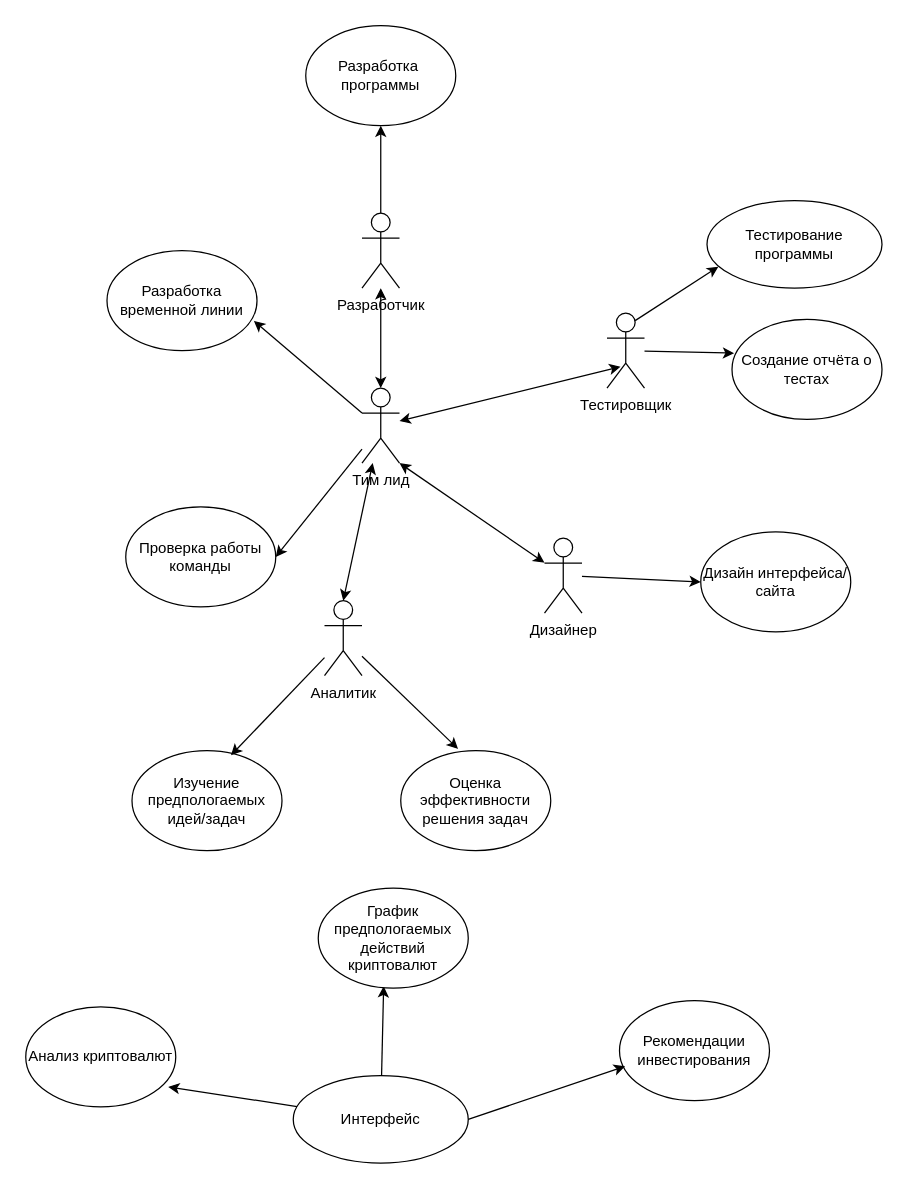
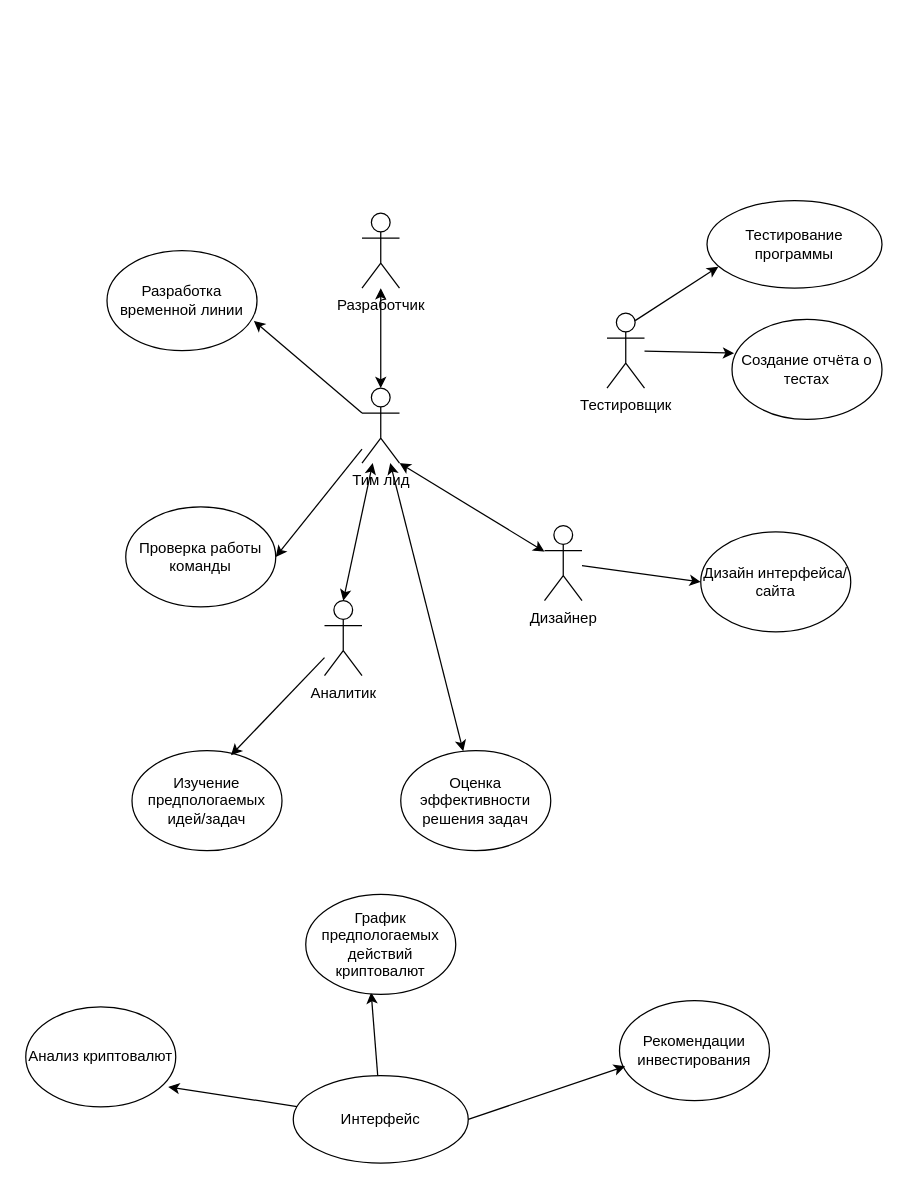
  <mxCell id="0" />
  <mxCell id="1" parent="0" />
  <mxCell id="2" value="Разработчик&lt;br&gt;" style="shape=umlActor;verticalLabelPosition=bottom;verticalAlign=top;html=1;outlineConnect=0;" vertex="1" parent="1"><mxGeometry x="289" y="170" width="30" height="60" as="geometry" /></mxCell>
- <mxCell id="3" value="Разработка&amp;nbsp; программы" style="ellipse;whiteSpace=wrap;html=1;" vertex="1" parent="1"><mxGeometry x="244" y="20" width="120" height="80" as="geometry" /></mxCell>
  <mxCell id="4" value="Тестировщик" style="shape=umlActor;verticalLabelPosition=bottom;verticalAlign=top;html=1;" vertex="1" parent="1"><mxGeometry x="485" y="250" width="30" height="60" as="geometry" /></mxCell>
  <mxCell id="5" value="Тестирование программы" style="ellipse;whiteSpace=wrap;html=1;" vertex="1" parent="1"><mxGeometry x="565" y="160" width="140" height="70" as="geometry" /></mxCell>
- <mxCell id="6" value="" style="endArrow=classic;html=1;rounded=0;entryX=0.5;entryY=1;entryDx=0;entryDy=0;exitX=0.5;exitY=0;exitDx=0;exitDy=0;exitPerimeter=0;" edge="1" parent="1" source="2" target="3"><mxGeometry width="50" height="50" relative="1" as="geometry"><mxPoint x="294" y="160" as="sourcePoint" /><mxPoint x="344" y="110" as="targetPoint" /></mxGeometry></mxCell>
  <mxCell id="7" value="" style="endArrow=classic;html=1;rounded=0;exitX=0.75;exitY=0.1;exitDx=0;exitDy=0;exitPerimeter=0;entryX=0.065;entryY=0.755;entryDx=0;entryDy=0;entryPerimeter=0;" edge="1" parent="1" source="4" target="5"><mxGeometry width="50" height="50" relative="1" as="geometry"><mxPoint x="535" y="270" as="sourcePoint" /><mxPoint x="585" y="220" as="targetPoint" /></mxGeometry></mxCell>
  <mxCell id="8" value="Создание отчёта о тестах" style="ellipse;whiteSpace=wrap;html=1;" vertex="1" parent="1"><mxGeometry x="585" y="255" width="120" height="80" as="geometry" /></mxCell>
  <mxCell id="9" value="" style="endArrow=classic;html=1;rounded=0;entryX=0.014;entryY=0.338;entryDx=0;entryDy=0;entryPerimeter=0;" edge="1" parent="1" source="4" target="8"><mxGeometry width="50" height="50" relative="1" as="geometry"><mxPoint x="535" y="335" as="sourcePoint" /><mxPoint x="585" y="285" as="targetPoint" /></mxGeometry></mxCell>
  <mxCell id="10" value="Тим лид" style="shape=umlActor;verticalLabelPosition=bottom;verticalAlign=top;html=1;outlineConnect=0;" vertex="1" parent="1"><mxGeometry x="289" y="310" width="30" height="60" as="geometry" /></mxCell>
- <mxCell id="11" value="" style="endArrow=classic;startArrow=classic;html=1;rounded=0;entryX=0.361;entryY=0.714;entryDx=0;entryDy=0;entryPerimeter=0;" edge="1" parent="1" source="10" target="4"><mxGeometry width="50" height="50" relative="1" as="geometry"><mxPoint x="385" y="340" as="sourcePoint" /><mxPoint x="435" y="290" as="targetPoint" /></mxGeometry></mxCell>
+ <mxCell id="11" value="" style="endArrow=classic;startArrow=classic;html=1;rounded=0;" edge="1" parent="1" source="10" target="24"><mxGeometry width="50" height="50" relative="1" as="geometry"><mxPoint x="385" y="340" as="sourcePoint" /><mxPoint x="435" y="290" as="targetPoint" /></mxGeometry></mxCell>
  <mxCell id="12" value="" style="endArrow=classic;startArrow=classic;html=1;rounded=0;exitX=0.5;exitY=0;exitDx=0;exitDy=0;exitPerimeter=0;" edge="1" parent="1" source="10" target="2"><mxGeometry width="50" height="50" relative="1" as="geometry"><mxPoint x="355" y="280" as="sourcePoint" /><mxPoint x="405" y="230" as="targetPoint" /></mxGeometry></mxCell>
  <mxCell id="13" value="Разработка временной линии" style="ellipse;whiteSpace=wrap;html=1;" vertex="1" parent="1"><mxGeometry x="85" y="200" width="120" height="80" as="geometry" /></mxCell>
  <mxCell id="14" value="Проверка работы команды" style="ellipse;whiteSpace=wrap;html=1;" vertex="1" parent="1"><mxGeometry x="100" y="405" width="120" height="80" as="geometry" /></mxCell>
- <mxCell id="15" value="Дизайнер" style="shape=umlActor;verticalLabelPosition=bottom;verticalAlign=top;html=1;outlineConnect=0;" vertex="1" parent="1"><mxGeometry x="435" y="430" width="30" height="60" as="geometry" /></mxCell>
+ <mxCell id="15" value="Дизайнер" style="shape=umlActor;verticalLabelPosition=bottom;verticalAlign=top;html=1;outlineConnect=0;" vertex="1" parent="1"><mxGeometry x="435" y="420" width="30" height="60" as="geometry" /></mxCell>
  <mxCell id="16" value="" style="endArrow=classic;startArrow=classic;html=1;rounded=0;exitX=1;exitY=1;exitDx=0;exitDy=0;exitPerimeter=0;" edge="1" parent="1" source="10" target="15"><mxGeometry width="50" height="50" relative="1" as="geometry"><mxPoint x="345" y="430" as="sourcePoint" /><mxPoint x="395" y="380" as="targetPoint" /></mxGeometry></mxCell>
  <mxCell id="17" value="Дизайн интерфейса/сайта" style="ellipse;whiteSpace=wrap;html=1;" vertex="1" parent="1"><mxGeometry x="560" y="425" width="120" height="80" as="geometry" /></mxCell>
  <mxCell id="18" value="Аналитик" style="shape=umlActor;verticalLabelPosition=bottom;verticalAlign=top;html=1;outlineConnect=0;" vertex="1" parent="1"><mxGeometry x="259" y="480" width="30" height="60" as="geometry" /></mxCell>
  <mxCell id="19" value="" style="endArrow=classic;startArrow=classic;html=1;rounded=0;exitX=0.5;exitY=0;exitDx=0;exitDy=0;exitPerimeter=0;" edge="1" parent="1" source="18" target="10"><mxGeometry width="50" height="50" relative="1" as="geometry"><mxPoint x="249" y="460" as="sourcePoint" /><mxPoint x="299" y="410" as="targetPoint" /></mxGeometry></mxCell>
  <mxCell id="20" value="" style="endArrow=classic;html=1;rounded=0;entryX=1;entryY=0.5;entryDx=0;entryDy=0;" edge="1" parent="1" source="10" target="14"><mxGeometry width="50" height="50" relative="1" as="geometry"><mxPoint x="209" y="395" as="sourcePoint" /><mxPoint x="259" y="345" as="targetPoint" /></mxGeometry></mxCell>
  <mxCell id="21" value="" style="endArrow=classic;html=1;rounded=0;exitX=0;exitY=0.333;exitDx=0;exitDy=0;exitPerimeter=0;entryX=0.979;entryY=0.702;entryDx=0;entryDy=0;entryPerimeter=0;" edge="1" parent="1" source="10" target="13"><mxGeometry width="50" height="50" relative="1" as="geometry"><mxPoint x="215" y="320" as="sourcePoint" /><mxPoint x="265" y="270" as="targetPoint" /></mxGeometry></mxCell>
  <mxCell id="22" value="" style="endArrow=classic;html=1;rounded=0;entryX=0;entryY=0.5;entryDx=0;entryDy=0;" edge="1" parent="1" source="15" target="17"><mxGeometry width="50" height="50" relative="1" as="geometry"><mxPoint x="485" y="500" as="sourcePoint" /><mxPoint x="535" y="450" as="targetPoint" /></mxGeometry></mxCell>
  <mxCell id="23" value="Изучение предпологаемых идей/задач" style="ellipse;whiteSpace=wrap;html=1;" vertex="1" parent="1"><mxGeometry x="105" y="600" width="120" height="80" as="geometry" /></mxCell>
  <mxCell id="24" value="Оценка эффективности решения задач" style="ellipse;whiteSpace=wrap;html=1;" vertex="1" parent="1"><mxGeometry x="320" y="600" width="120" height="80" as="geometry" /></mxCell>
  <mxCell id="25" value="" style="endArrow=classic;html=1;rounded=0;entryX=0.66;entryY=0.046;entryDx=0;entryDy=0;entryPerimeter=0;" edge="1" parent="1" source="18" target="23"><mxGeometry width="50" height="50" relative="1" as="geometry"><mxPoint x="205" y="540" as="sourcePoint" /><mxPoint x="225" y="480" as="targetPoint" /></mxGeometry></mxCell>
- <mxCell id="26" value="" style="endArrow=classic;html=1;rounded=0;entryX=0.382;entryY=-0.017;entryDx=0;entryDy=0;entryPerimeter=0;" edge="1" parent="1" source="18" target="24"><mxGeometry width="50" height="50" relative="1" as="geometry"><mxPoint x="315" y="540" as="sourcePoint" /><mxPoint x="365" y="490" as="targetPoint" /></mxGeometry></mxCell>
  <mxCell id="27" value="Интерфейс" style="ellipse;whiteSpace=wrap;html=1;" vertex="1" parent="1"><mxGeometry x="234" y="860" width="140" height="70" as="geometry" /></mxCell>
  <mxCell id="28" value="" style="endArrow=classic;html=1;rounded=0;entryX=0.436;entryY=0.981;entryDx=0;entryDy=0;entryPerimeter=0;" edge="1" parent="1" source="27" target="29"><mxGeometry width="50" height="50" relative="1" as="geometry"><mxPoint x="375" y="880" as="sourcePoint" /><mxPoint x="435" y="840" as="targetPoint" /><Array as="points" /></mxGeometry></mxCell>
- <mxCell id="29" value="График предпологаемых действий криптовалют" style="ellipse;whiteSpace=wrap;html=1;" vertex="1" parent="1"><mxGeometry x="254" y="710" width="120" height="80" as="geometry" /></mxCell>
+ <mxCell id="29" value="График предпологаемых действий криптовалют" style="ellipse;whiteSpace=wrap;html=1;" vertex="1" parent="1"><mxGeometry x="244" y="715" width="120" height="80" as="geometry" /></mxCell>
  <mxCell id="30" value="Анализ криптовалют" style="ellipse;whiteSpace=wrap;html=1;" vertex="1" parent="1"><mxGeometry x="20" y="805" width="120" height="80" as="geometry" /></mxCell>
  <mxCell id="31" value="" style="endArrow=classic;html=1;rounded=0;entryX=0.95;entryY=0.8;entryDx=0;entryDy=0;entryPerimeter=0;" edge="1" parent="1" source="27" target="30"><mxGeometry width="50" height="50" relative="1" as="geometry"><mxPoint x="209" y="920" as="sourcePoint" /><mxPoint x="259" y="870" as="targetPoint" /><Array as="points" /></mxGeometry></mxCell>
  <mxCell id="32" value="Рекомендации инвестирования" style="ellipse;whiteSpace=wrap;html=1;" vertex="1" parent="1"><mxGeometry x="495" y="800" width="120" height="80" as="geometry" /></mxCell>
  <mxCell id="33" value="" style="endArrow=classic;html=1;rounded=0;entryX=0.037;entryY=0.657;entryDx=0;entryDy=0;exitX=1;exitY=0.5;exitDx=0;exitDy=0;entryPerimeter=0;" edge="1" parent="1" source="27" target="32"><mxGeometry width="50" height="50" relative="1" as="geometry"><mxPoint x="355" y="940" as="sourcePoint" /><mxPoint x="405" y="890" as="targetPoint" /></mxGeometry></mxCell>
